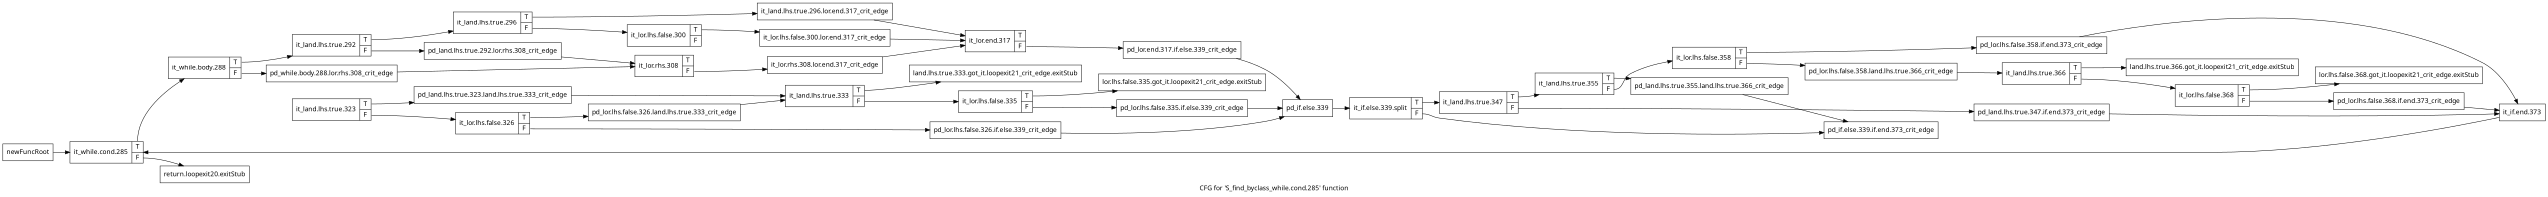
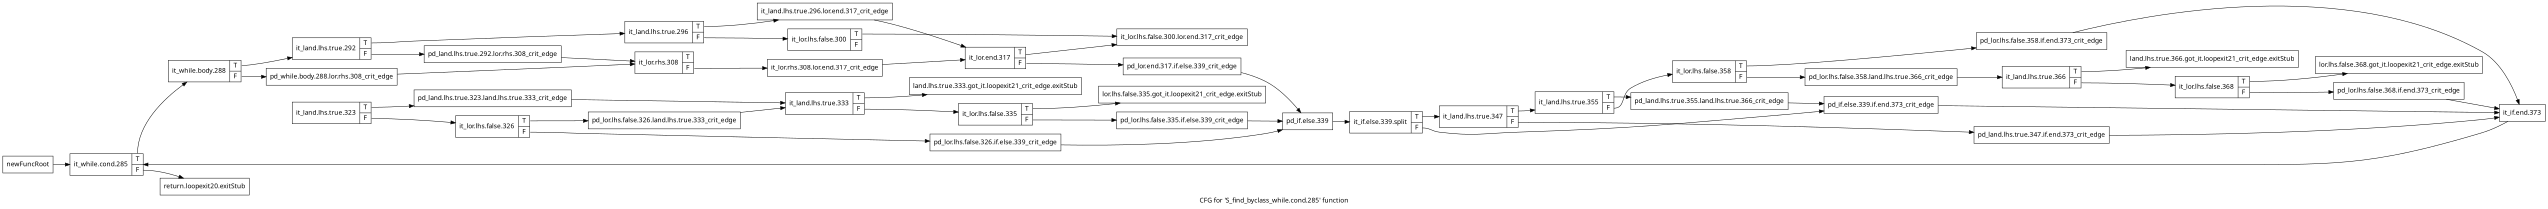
  digraph {
    fontname="Noto Sans"
    label="CFG for 'S_find_byclass_while.cond.285' function"
    rankdir=LR
    node [fontname="Noto Sans" shape=record]
    edge [fontname="Noto Sans"]
    n1 [label="{newFuncRoot}"]
    n2 [label="{it_while.cond.285|{<s0>T|<s1>F}}"]
    n3 [label="{return.loopexit20.exitStub}"]
    n4 [label="{it_while.body.288|{<s0>T|<s1>F}}"]
    n5 [label="{it_land.lhs.true.292|{<s0>T|<s1>F}}"]
    n6 [label="{pd_while.body.288.lor.rhs.308_crit_edge}"]
    n7 [label="{land.lhs.true.333.got_it.loopexit21_crit_edge.exitStub}"]
    n8 [label="{lor.lhs.false.335.got_it.loopexit21_crit_edge.exitStub}"]
    n9 [label="{land.lhs.true.366.got_it.loopexit21_crit_edge.exitStub}"]
    n10 [label="{lor.lhs.false.368.got_it.loopexit21_crit_edge.exitStub}"]
    n11 [label="{it_land.lhs.true.296|{<s0>T|<s1>F}}"]
    n12 [label="{pd_land.lhs.true.292.lor.rhs.308_crit_edge}"]
    n13 [label="{it_lor.rhs.308|{<s0>T|<s1>F}}"]
    n14 [label="{it_land.lhs.true.296.lor.end.317_crit_edge}"]
    n15 [label="{it_lor.lhs.false.300|{<s0>T|<s1>F}}"]
    n16 [label="{it_lor.rhs.308.lor.end.317_crit_edge}"]
    n17 [label="{it_lor.end.317|{<s0>T|<s1>F}}"]
    n18 [label="{it_lor.lhs.false.300.lor.end.317_crit_edge}"]
    n19 [label="{pd_lor.end.317.if.else.339_crit_edge}"]
    n20 [label="{it_land.lhs.true.323|{<s0>T|<s1>F}}"]
    n21 [label="{pd_land.lhs.true.323.land.lhs.true.333_crit_edge}"]
    n22 [label="{it_lor.lhs.false.326|{<s0>T|<s1>F}}"]
    n23 [label="{pd_if.else.339}"]
    n24 [label="{it_land.lhs.true.333|{<s0>T|<s1>F}}"]
    n25 [label="{pd_lor.lhs.false.326.land.lhs.true.333_crit_edge}"]
    n26 [label="{pd_lor.lhs.false.326.if.else.339_crit_edge}"]
    n27 [label="{it_if.else.339.split|{<s0>T|<s1>F}}"]
    n28 [label="{it_land.lhs.true.347|{<s0>T|<s1>F}}"]
    n29 [label="{pd_if.else.339.if.end.373_crit_edge}"]
    n30 [label="{it_lor.lhs.false.335|{<s0>T|<s1>F}}"]
    n31 [label="{pd_lor.lhs.false.335.if.else.339_crit_edge}"]
    n32 [label="{it_land.lhs.true.355|{<s0>T|<s1>F}}"]
    n33 [label="{pd_land.lhs.true.347.if.end.373_crit_edge}"]
    n34 [label="{it_if.end.373}"]
    n35 [label="{pd_land.lhs.true.355.land.lhs.true.366_crit_edge}"]
    n36 [label="{it_lor.lhs.false.358|{<s0>T|<s1>F}}"]
    n37 [label="{pd_lor.lhs.false.358.if.end.373_crit_edge}"]
    n38 [label="{pd_lor.lhs.false.358.land.lhs.true.366_crit_edge}"]
    n39 [label="{it_land.lhs.true.366|{<s0>T|<s1>F}}"]
    n40 [label="{it_lor.lhs.false.368|{<s0>T|<s1>F}}"]
    n41 [label="{pd_lor.lhs.false.368.if.end.373_crit_edge}"]
    n1 -> n2
    n2 -> n3 [tailport=s1]
    n2 -> n4 [tailport=s0]
    n4 -> n5 [tailport=s0]
    n4 -> n6 [tailport=s1]
    n5 -> n11 [tailport=s0]
    n5 -> n12 [tailport=s1]
    n6 -> n13
    n11 -> n14 [tailport=s0]
    n11 -> n15 [tailport=s1]
    n12 -> n13
    n13 -> n16 [tailport=s1]
    n14 -> n17
    n15 -> n18 [tailport=s0]
    n16 -> n17
    n17 -> n19 [tailport=s1]
-   n18 -> n17
+   n17 -> n18
    n19 -> n23
    n20 -> n21 [tailport=s0]
    n20 -> n22 [tailport=s1]
    n21 -> n24
    n22 -> n25 [tailport=s0]
    n22 -> n26 [tailport=s1]
    n23 -> n27
    n24 -> n7 [tailport=s0]
    n24 -> n30 [tailport=s1]
    n25 -> n24
    n26 -> n23
    n27 -> n28 [tailport=s0]
    n27 -> n29 [tailport=s1]
    n28 -> n32 [tailport=s0]
    n28 -> n33 [tailport=s1]
+   n29 -> n34
    n30 -> n8 [tailport=s0]
    n30 -> n31 [tailport=s1]
    n31 -> n23
    n32 -> n35 [tailport=s0]
    n32 -> n36 [tailport=s1]
    n33 -> n34
    n34 -> n2
    n35 -> n29
    n36 -> n37 [tailport=s0]
    n36 -> n38 [tailport=s1]
    n37 -> n34
    n38 -> n39
    n39 -> n9 [tailport=s0]
    n39 -> n40 [tailport=s1]
    n40 -> n10 [tailport=s0]
    n40 -> n41 [tailport=s1]
    n41 -> n34
  }
